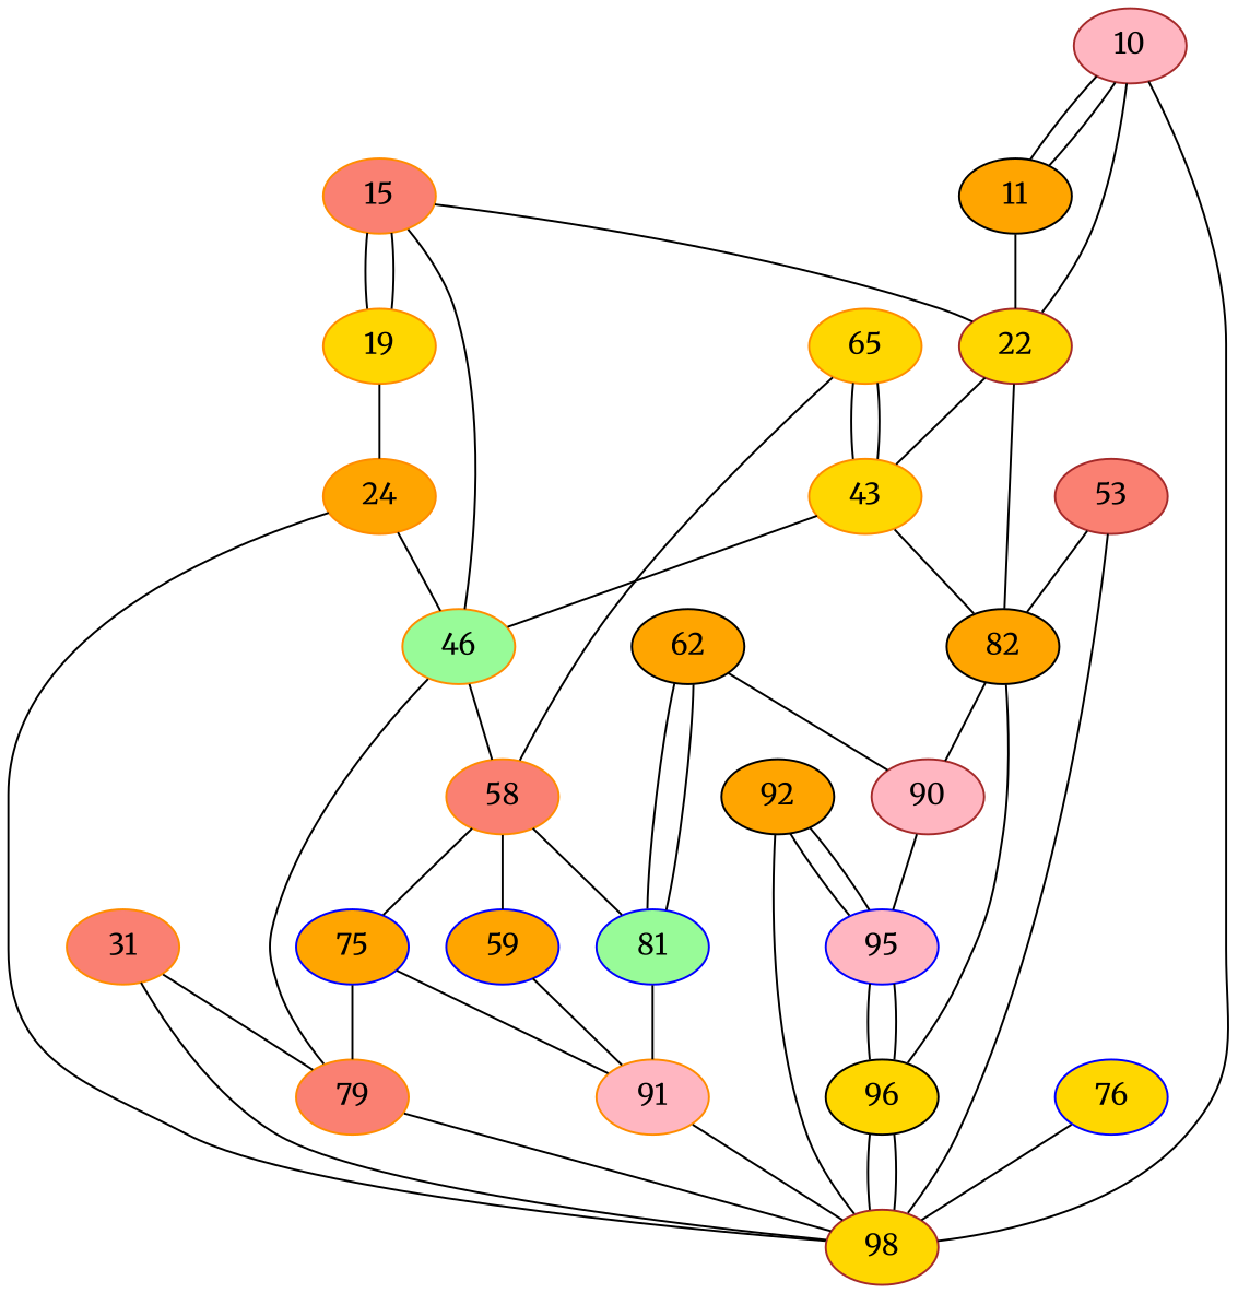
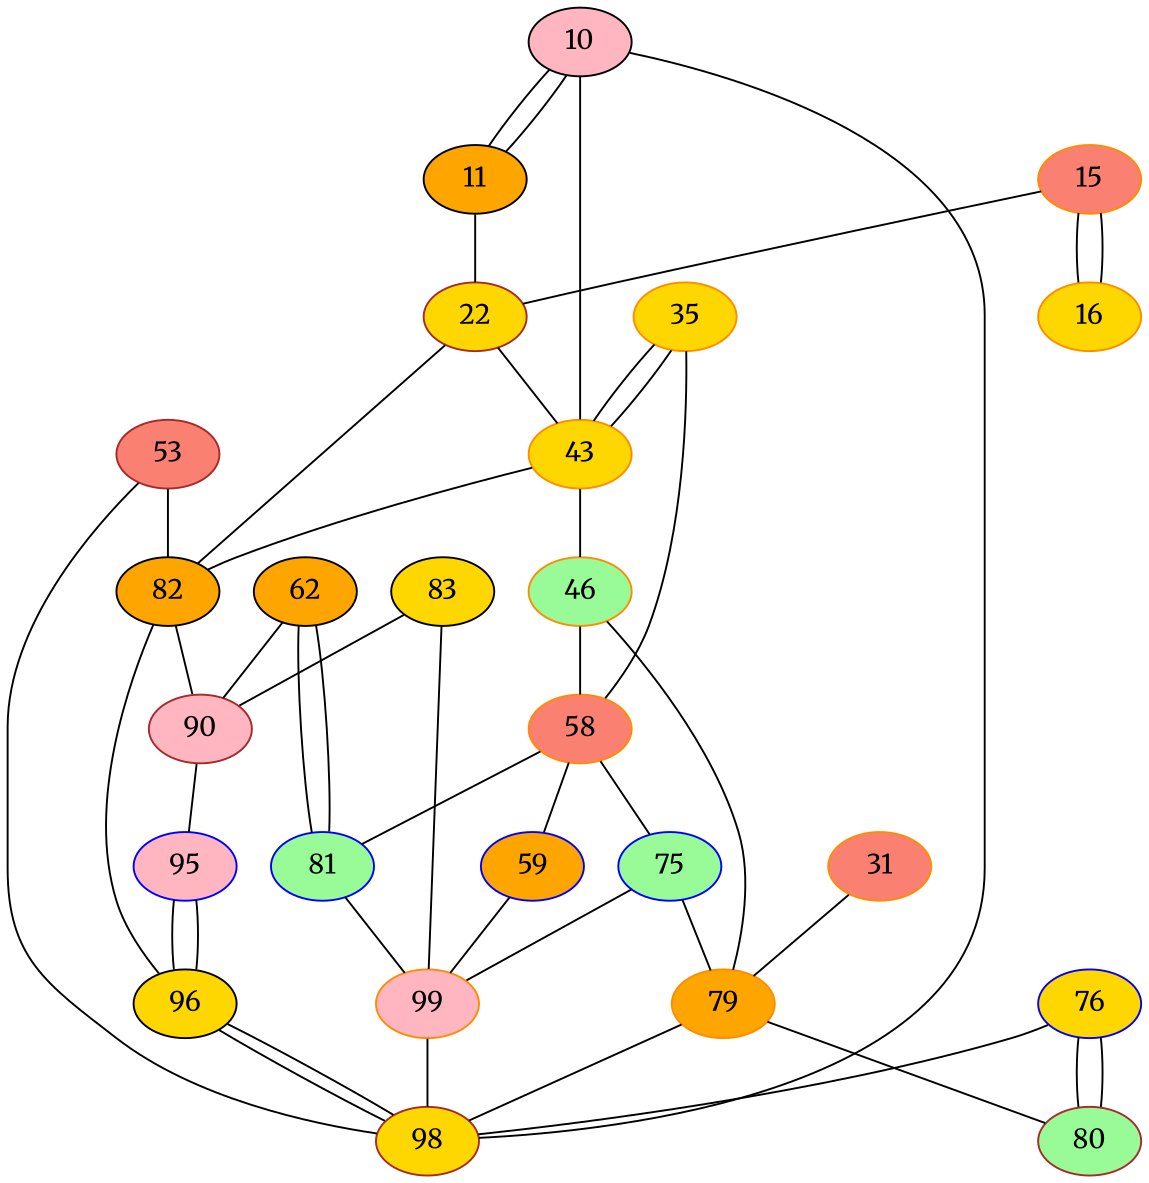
  graph {
    fontname=Merriweather
    node [color=darkorange fillcolor=gold fontname=Merriweather style=filled]
    edge [fontname=Merriweather]
-   10 [color=brown fillcolor=lightpink super="+7"]
+   10 [color=black fillcolor=lightpink super="+7"]
    11 [color=black fillcolor=orange]
    22 [color=brown super="+18"]
    98 [color=brown super="+93+97+77"]
    43 [super="+42+19+20"]
    82 [color=black fillcolor=orange super="+49+50+48"]
    15 [fillcolor=salmon super="+9"]
-   16 [super="+12" label=19]
+   16 [super="+12"]
    46 [fillcolor=palegreen super="+38+32"]
-   24 [fillcolor=orange super="+23+14"]
-   79 [fillcolor=salmon super="+78"]
+   79 [fillcolor=orange super="+78"]
    58 [fillcolor=salmon super="+36+57+54"]
    90 [color=brown fillcolor=lightpink super="+60+61"]
    96 [color=black super="+94+87"]
    31 [fillcolor=salmon super="+28+27"]
-   35 [label=65]
+   80 [color=brown fillcolor=palegreen super="+70+71"]
+   35
    59 [color=blue fillcolor=orange]
-   75 [color=blue fillcolor=orange super="+66+56"]
+   75 [color=blue fillcolor=palegreen super="+66+56"]
    81 [color=blue fillcolor=palegreen super="+72+63"]
    53 [color=brown fillcolor=salmon super="+52"]
-   91 [fillcolor=lightpink super="+84+85+74+73"]
+   91 [fillcolor=lightpink super="+84+85+74+73" label=99]
    62 [color=black fillcolor=orange]
    95 [color=blue fillcolor=lightpink super="+88+89"]
    76 [color=blue]
-   92 [color=black fillcolor=orange]
+   83 [color=black]
    10 -- 11 [weight=2]
    10 -- 11
-   10 -- 22 [weight=2]
+   10 -- 43 [weight=2]
    10 -- 98 [weight=2]
    11 -- 22
    22 -- 43
    22 -- 82
    43 -- 82 [weight=2]
    43 -- 46
    82 -- 90
    82 -- 96
    15 -- 22
    15 -- 16 [weight=2]
    15 -- 16
-   15 -- 46
-   16 -- 24 [weight=3]
    46 -- 79
    46 -- 58 [weight=2]
-   24 -- 98
-   24 -- 46 [weight=2]
    79 -- 98
+   79 -- 80 [weight=2]
    58 -- 59 [weight=2]
    58 -- 75
    58 -- 81
    90 -- 95
    96 -- 98 [weight=2]
    96 -- 98
-   31 -- 98
    31 -- 79
    35 -- 43 [weight=2]
    35 -- 43
    35 -- 58
    59 -- 91
    75 -- 79 [weight=3]
    75 -- 91 [weight=2]
    81 -- 91 [weight=3]
    53 -- 98
    53 -- 82 [weight=3]
    91 -- 98 [weight=2]
    62 -- 90
    62 -- 81 [weight=2]
    62 -- 81
    95 -- 96 [weight=2]
    95 -- 96
    76 -- 98
-   92 -- 98
-   92 -- 95 [weight=2]
-   92 -- 95
+   76 -- 80 [weight=2]
+   76 -- 80
+   83 -- 90 [weight=2]
+   83 -- 91
  }
